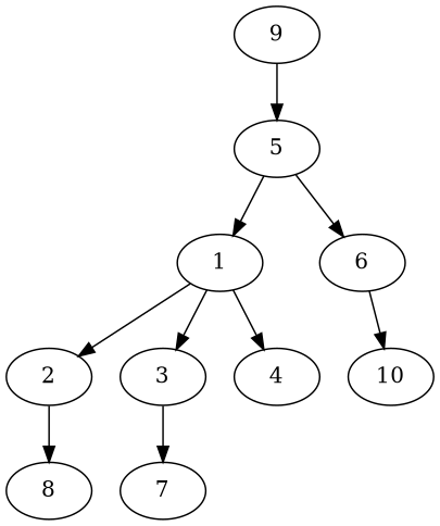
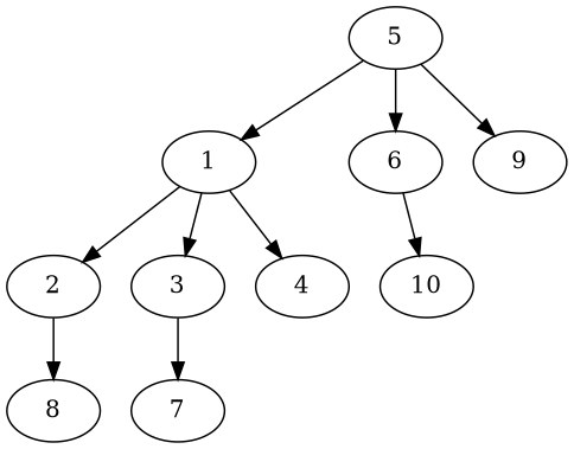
  digraph {
    node [alpha=0.14]
    1 [alpha=0.15 expect_size=6471680]
    2 [expect_size=22263808]
    3 [alpha=0.04 expect_size=40377344]
    4 [alpha=0.01 expect_size=14161920]
    8 [alpha=0.12 expect_size=22264832]
    7 [alpha=0.12 expect_size=28733440]
    5 [alpha=0.11 expect_size=31215616]
    6 [expect_size=25372672]
    9 [alpha=0.19 expect_size=33426432]
    10 [alpha=0.18 expect_size=39162880]
    1 -> 2
    1 -> 3
    1 -> 4
    2 -> 8
    3 -> 7
    5 -> 1
    5 -> 6
-   9 -> 5
+   5 -> 9
    6 -> 10
  }
